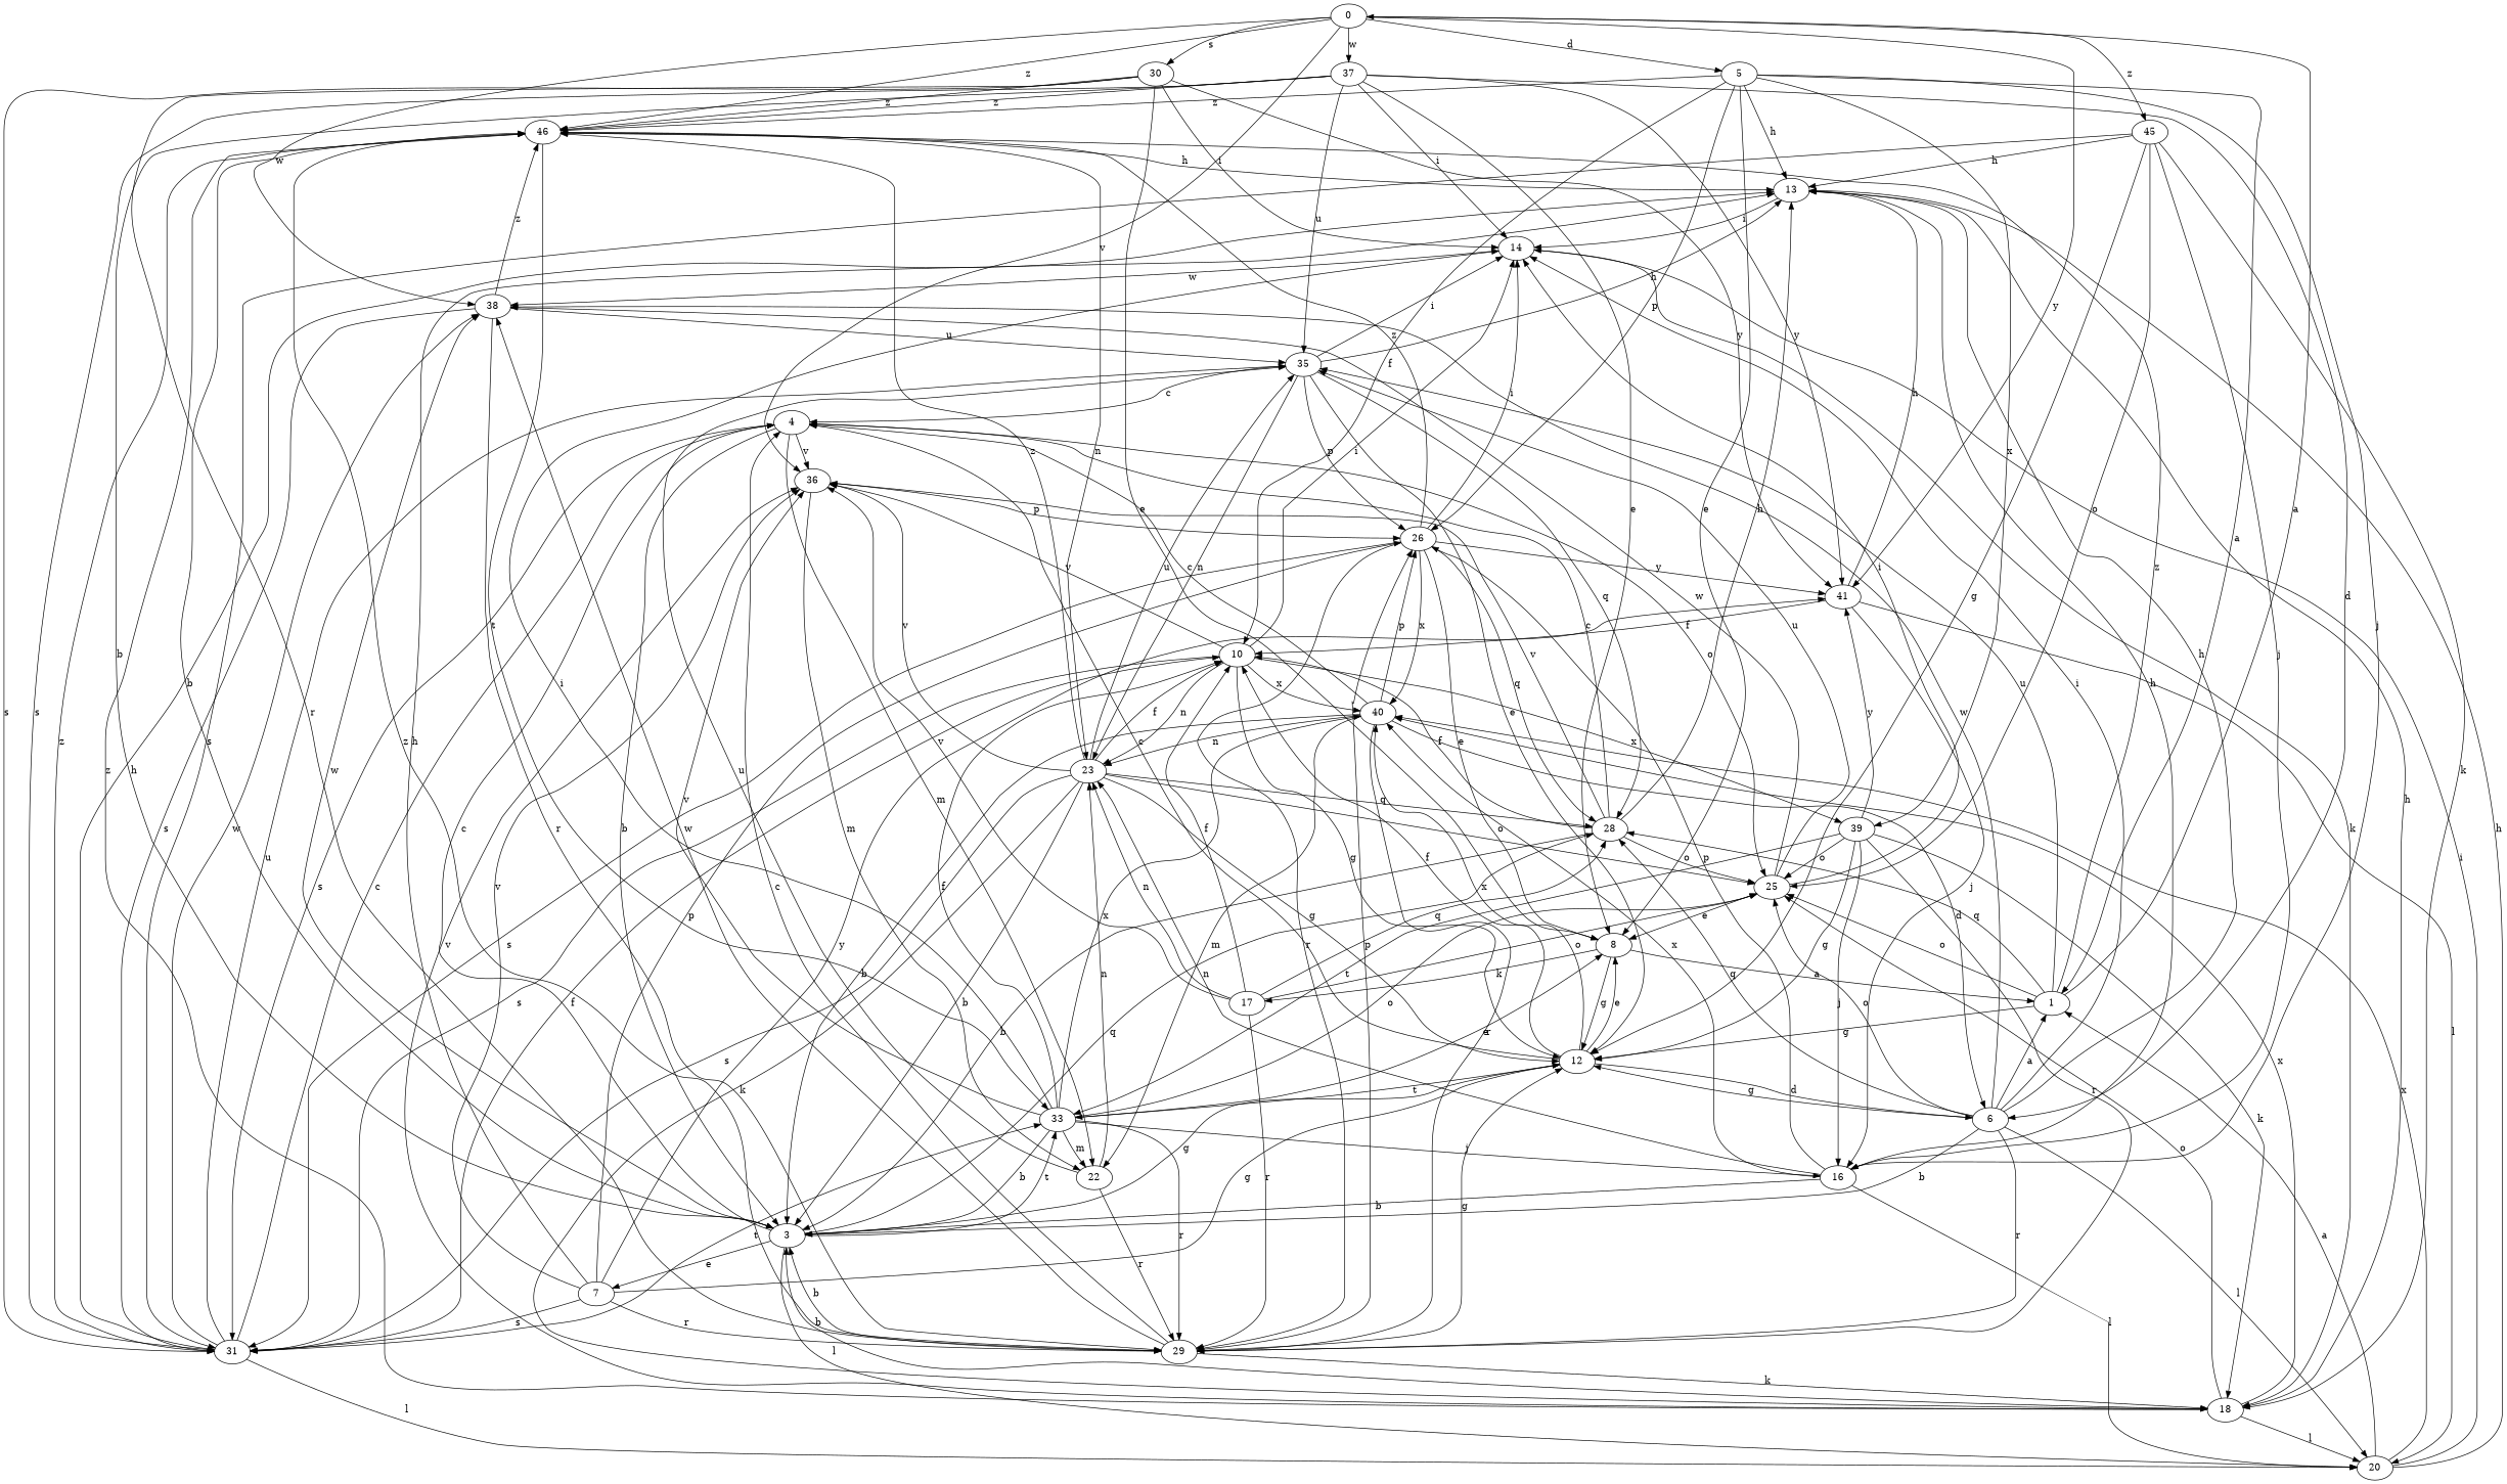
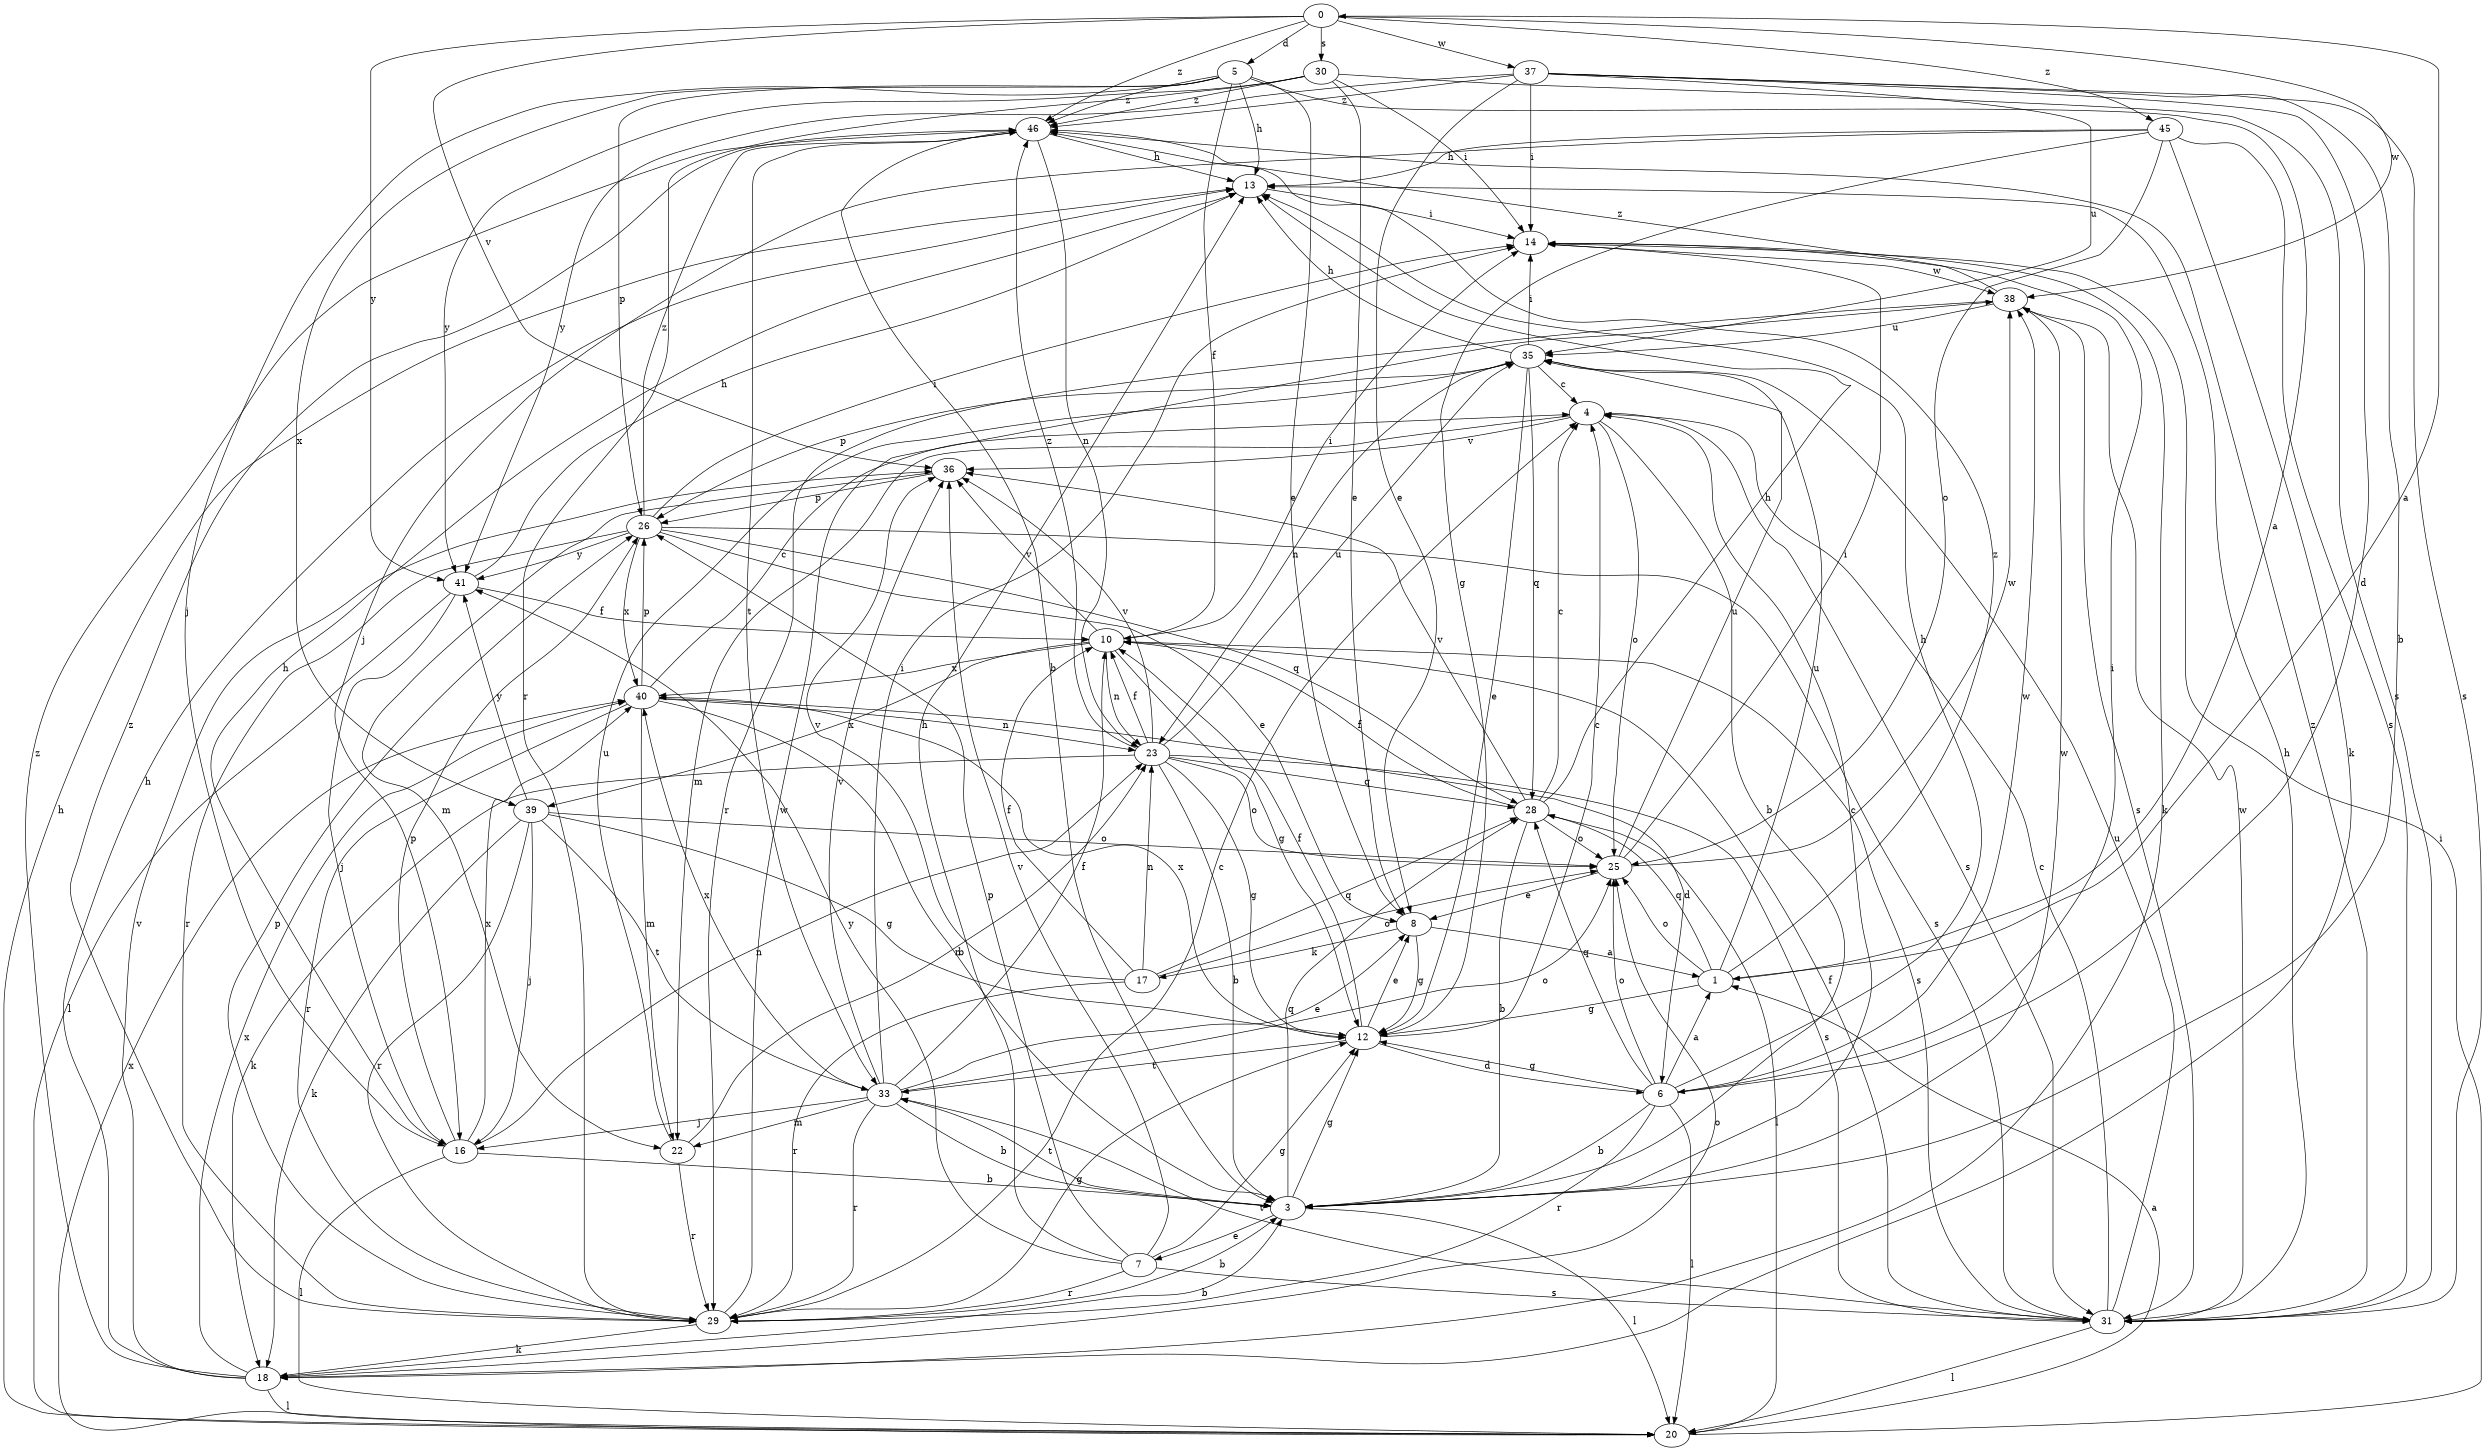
  strict digraph {
    0
    5
    30
    36
    37
    38
    41
    45
    46
    1
    8
    10
    13
    16
    26
    39
    31
    14
    29
    22
    35
    3
    6
    20
    12
    25
    18
    33
    23
    28
    4
    40
    7
    17
    0 -> 5 [label=d]
    0 -> 30 [label=s]
    0 -> 36 [label=v]
    0 -> 37 [label=w]
    0 -> 38 [label=w]
    0 -> 41 [label=y]
    0 -> 45 [label=z]
    0 -> 46 [label=z]
    5 -> 46 [label=z]
    5 -> 1 [label=a]
    5 -> 8 [label=e]
    5 -> 10 [label=f]
    5 -> 13 [label=h]
    5 -> 16 [label=j]
    5 -> 26 [label=p]
    5 -> 39 [label=x]
    30 -> 41 [label=y]
    30 -> 46 [label=z]
    30 -> 8 [label=e]
    30 -> 31 [label=s]
    30 -> 14 [label=i]
    30 -> 29 [label=r]
    36 -> 26 [label=p]
    36 -> 22 [label=m]
    37 -> 41 [label=y]
    37 -> 46 [label=z]
    37 -> 8 [label=e]
    37 -> 31 [label=s]
    37 -> 14 [label=i]
    37 -> 35 [label=u]
    37 -> 3 [label=b]
    37 -> 6 [label=d]
    38 -> 46 [label=z]
    38 -> 31 [label=s]
    38 -> 29 [label=r]
    38 -> 35 [label=u]
    41 -> 10 [label=f]
    41 -> 13 [label=h]
    41 -> 16 [label=j]
    41 -> 20 [label=l]
    45 -> 13 [label=h]
    45 -> 16 [label=j]
    45 -> 31 [label=s]
    45 -> 12 [label=g]
    45 -> 25 [label=o]
    45 -> 18 [label=k]
    46 -> 13 [label=h]
    46 -> 3 [label=b]
    46 -> 33 [label=t]
    46 -> 23 [label=n]
    1 -> 0 [label=a]
    1 -> 46 [label=z]
    1 -> 35 [label=u]
    1 -> 12 [label=g]
    1 -> 25 [label=o]
    1 -> 28 [label=q]
    8 -> 1 [label=a]
    8 -> 12 [label=g]
    8 -> 17 [label=k]
    10 -> 36 [label=v]
    10 -> 39 [label=x]
    10 -> 31 [label=s]
    10 -> 14 [label=i]
    10 -> 12 [label=g]
    10 -> 23 [label=n]
    10 -> 40 [label=x]
    13 -> 14 [label=i]
    16 -> 13 [label=h]
    16 -> 26 [label=p]
    16 -> 3 [label=b]
    16 -> 20 [label=l]
    16 -> 23 [label=n]
    16 -> 40 [label=x]
    26 -> 41 [label=y]
    26 -> 46 [label=z]
    26 -> 8 [label=e]
    26 -> 31 [label=s]
    26 -> 14 [label=i]
    26 -> 29 [label=r]
    26 -> 28 [label=q]
    26 -> 40 [label=x]
    39 -> 41 [label=y]
    39 -> 16 [label=j]
    39 -> 29 [label=r]
    39 -> 12 [label=g]
    39 -> 25 [label=o]
    39 -> 18 [label=k]
    39 -> 33 [label=t]
    31 -> 38 [label=w]
    31 -> 46 [label=z]
    31 -> 10 [label=f]
    31 -> 13 [label=h]
    31 -> 35 [label=u]
    31 -> 20 [label=l]
    31 -> 33 [label=t]
    31 -> 4 [label=c]
    14 -> 38 [label=w]
    14 -> 18 [label=k]
    29 -> 38 [label=w]
    29 -> 46 [label=z]
    29 -> 26 [label=p]
    29 -> 3 [label=b]
    29 -> 12 [label=g]
    29 -> 18 [label=k]
    29 -> 4 [label=c]
    22 -> 29 [label=r]
    22 -> 35 [label=u]
    22 -> 23 [label=n]
    35 -> 13 [label=h]
    35 -> 26 [label=p]
    35 -> 14 [label=i]
    35 -> 12 [label=e]
    35 -> 23 [label=n]
    35 -> 28 [label=q]
    35 -> 4 [label=c]
    3 -> 38 [label=w]
    3 -> 20 [label=l]
    3 -> 12 [label=g]
    3 -> 33 [label=t]
    3 -> 28 [label=q]
    3 -> 4 [label=c]
    3 -> 7 [label=e]
    6 -> 38 [label=w]
    6 -> 1 [label=a]
    6 -> 13 [label=h]
    6 -> 14 [label=i]
    6 -> 29 [label=r]
    6 -> 3 [label=b]
    6 -> 20 [label=l]
    6 -> 12 [label=g]
    6 -> 25 [label=o]
    6 -> 28 [label=q]
    20 -> 1 [label=a]
    20 -> 13 [label=h]
    20 -> 14 [label=i]
    20 -> 40 [label=x]
    12 -> 8 [label=e]
    12 -> 10 [label=f]
    12 -> 6 [label=d]
    12 -> 33 [label=t]
    12 -> 4 [label=c]
    12 -> 40 [label=x]
    25 -> 38 [label=w]
    25 -> 8 [label=e]
    25 -> 14 [label=i]
    25 -> 35 [label=u]
    18 -> 36 [label=v]
    18 -> 46 [label=z]
    18 -> 13 [label=h]
    18 -> 3 [label=b]
    18 -> 20 [label=l]
    18 -> 25 [label=o]
    18 -> 40 [label=x]
    33 -> 36 [label=v]
    33 -> 8 [label=e]
    33 -> 10 [label=f]
    33 -> 16 [label=j]
    33 -> 14 [label=i]
    33 -> 29 [label=r]
    33 -> 22 [label=m]
    33 -> 3 [label=b]
    33 -> 25 [label=o]
    33 -> 40 [label=x]
    23 -> 36 [label=v]
    23 -> 46 [label=z]
    23 -> 10 [label=f]
    23 -> 31 [label=s]
    23 -> 35 [label=u]
    23 -> 3 [label=b]
    23 -> 12 [label=g]
    23 -> 25 [label=o]
    23 -> 18 [label=k]
    23 -> 28 [label=q]
    28 -> 36 [label=v]
    28 -> 10 [label=f]
    28 -> 13 [label=h]
    28 -> 3 [label=b]
+   28 -> 20 [label=l]
    28 -> 25 [label=o]
    28 -> 4 [label=c]
    4 -> 36 [label=v]
    4 -> 31 [label=s]
    4 -> 22 [label=m]
    4 -> 3 [label=b]
    4 -> 25 [label=o]
    40 -> 26 [label=p]
    40 -> 29 [label=r]
    40 -> 22 [label=m]
    40 -> 3 [label=b]
    40 -> 6 [label=d]
    40 -> 23 [label=n]
    40 -> 4 [label=c]
    7 -> 36 [label=v]
    7 -> 41 [label=y]
    7 -> 13 [label=h]
    7 -> 26 [label=p]
    7 -> 31 [label=s]
    7 -> 29 [label=r]
    7 -> 12 [label=g]
    17 -> 36 [label=v]
    17 -> 10 [label=f]
    17 -> 29 [label=r]
    17 -> 25 [label=o]
    17 -> 23 [label=n]
    17 -> 28 [label=q]
  }
